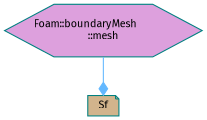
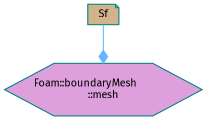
  digraph {
    rankdir=TB
    fontname="Fira Sans"
    node [color=teal fontname="Fira Sans" fontsize=10 style=filled]
    n1 [fillcolor=tan fontcolor=black height=0.2 label=Sf shape=note width=0.4]
    n2 [fillcolor=plum height=0.2 label="Foam::boundaryMesh\l::mesh" shape=hexagon width=0.4]
-   n2 -> n1 [color=steelblue1 fontname="Fira Sans" fontsize=10 labelfontname=Helvetica labelfontsize=10 style=solid arrowhead=diamond]
+   n1 -> n2 [color=steelblue1 fontname="Fira Sans" fontsize=10 labelfontname=Helvetica labelfontsize=10 style=solid arrowhead=diamond]
  }
